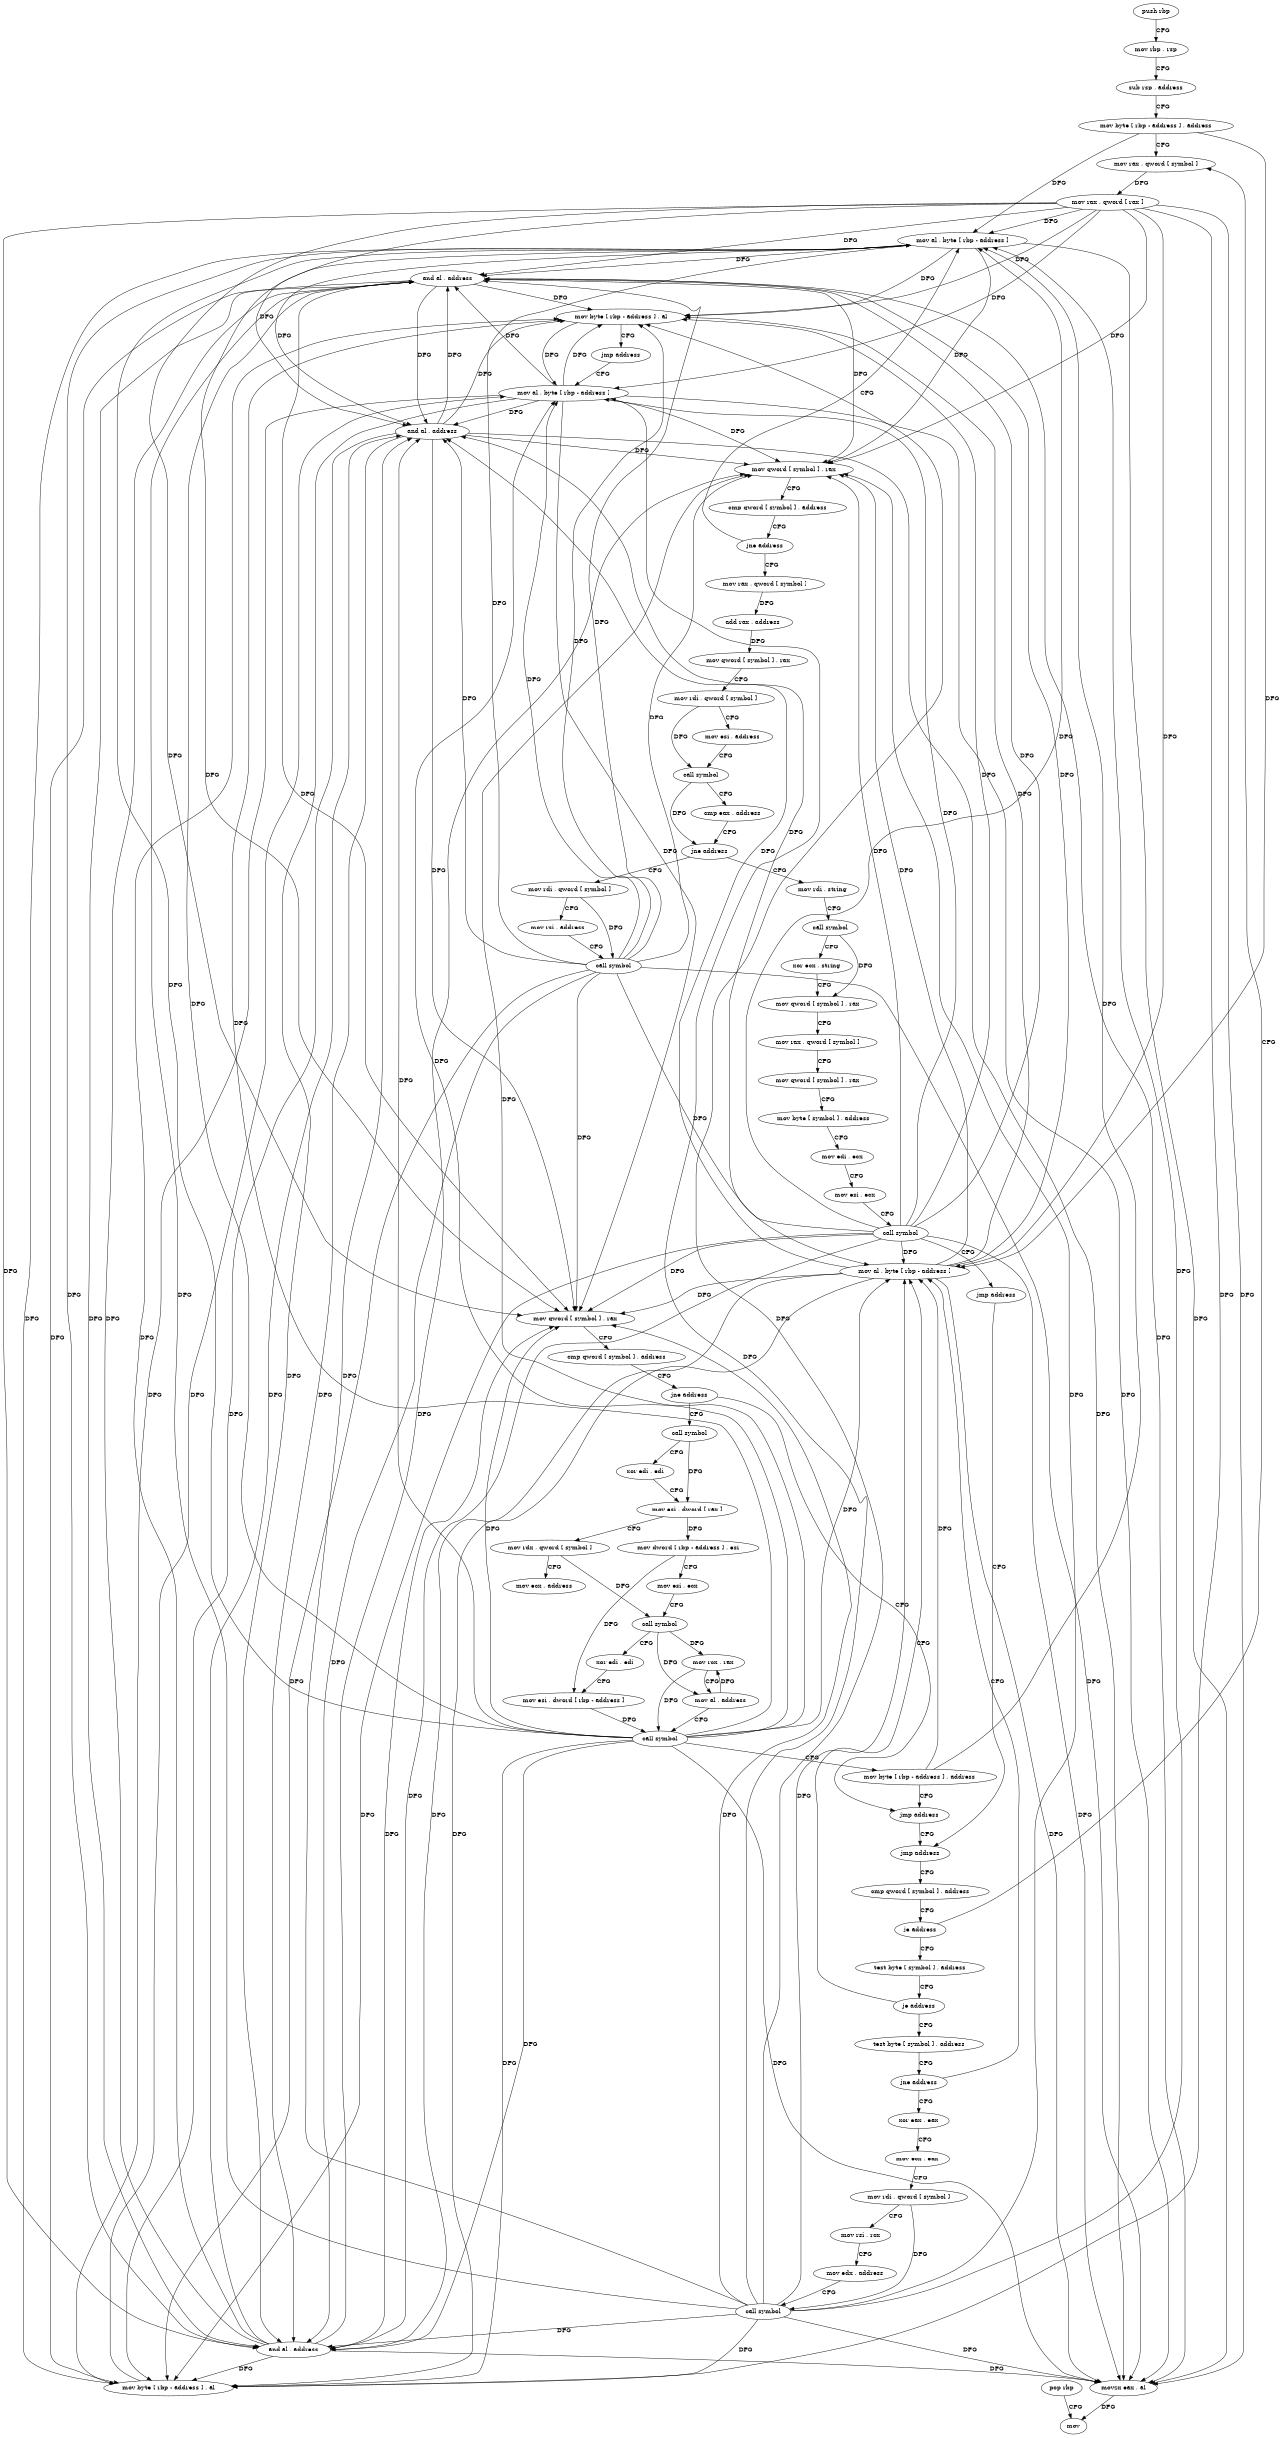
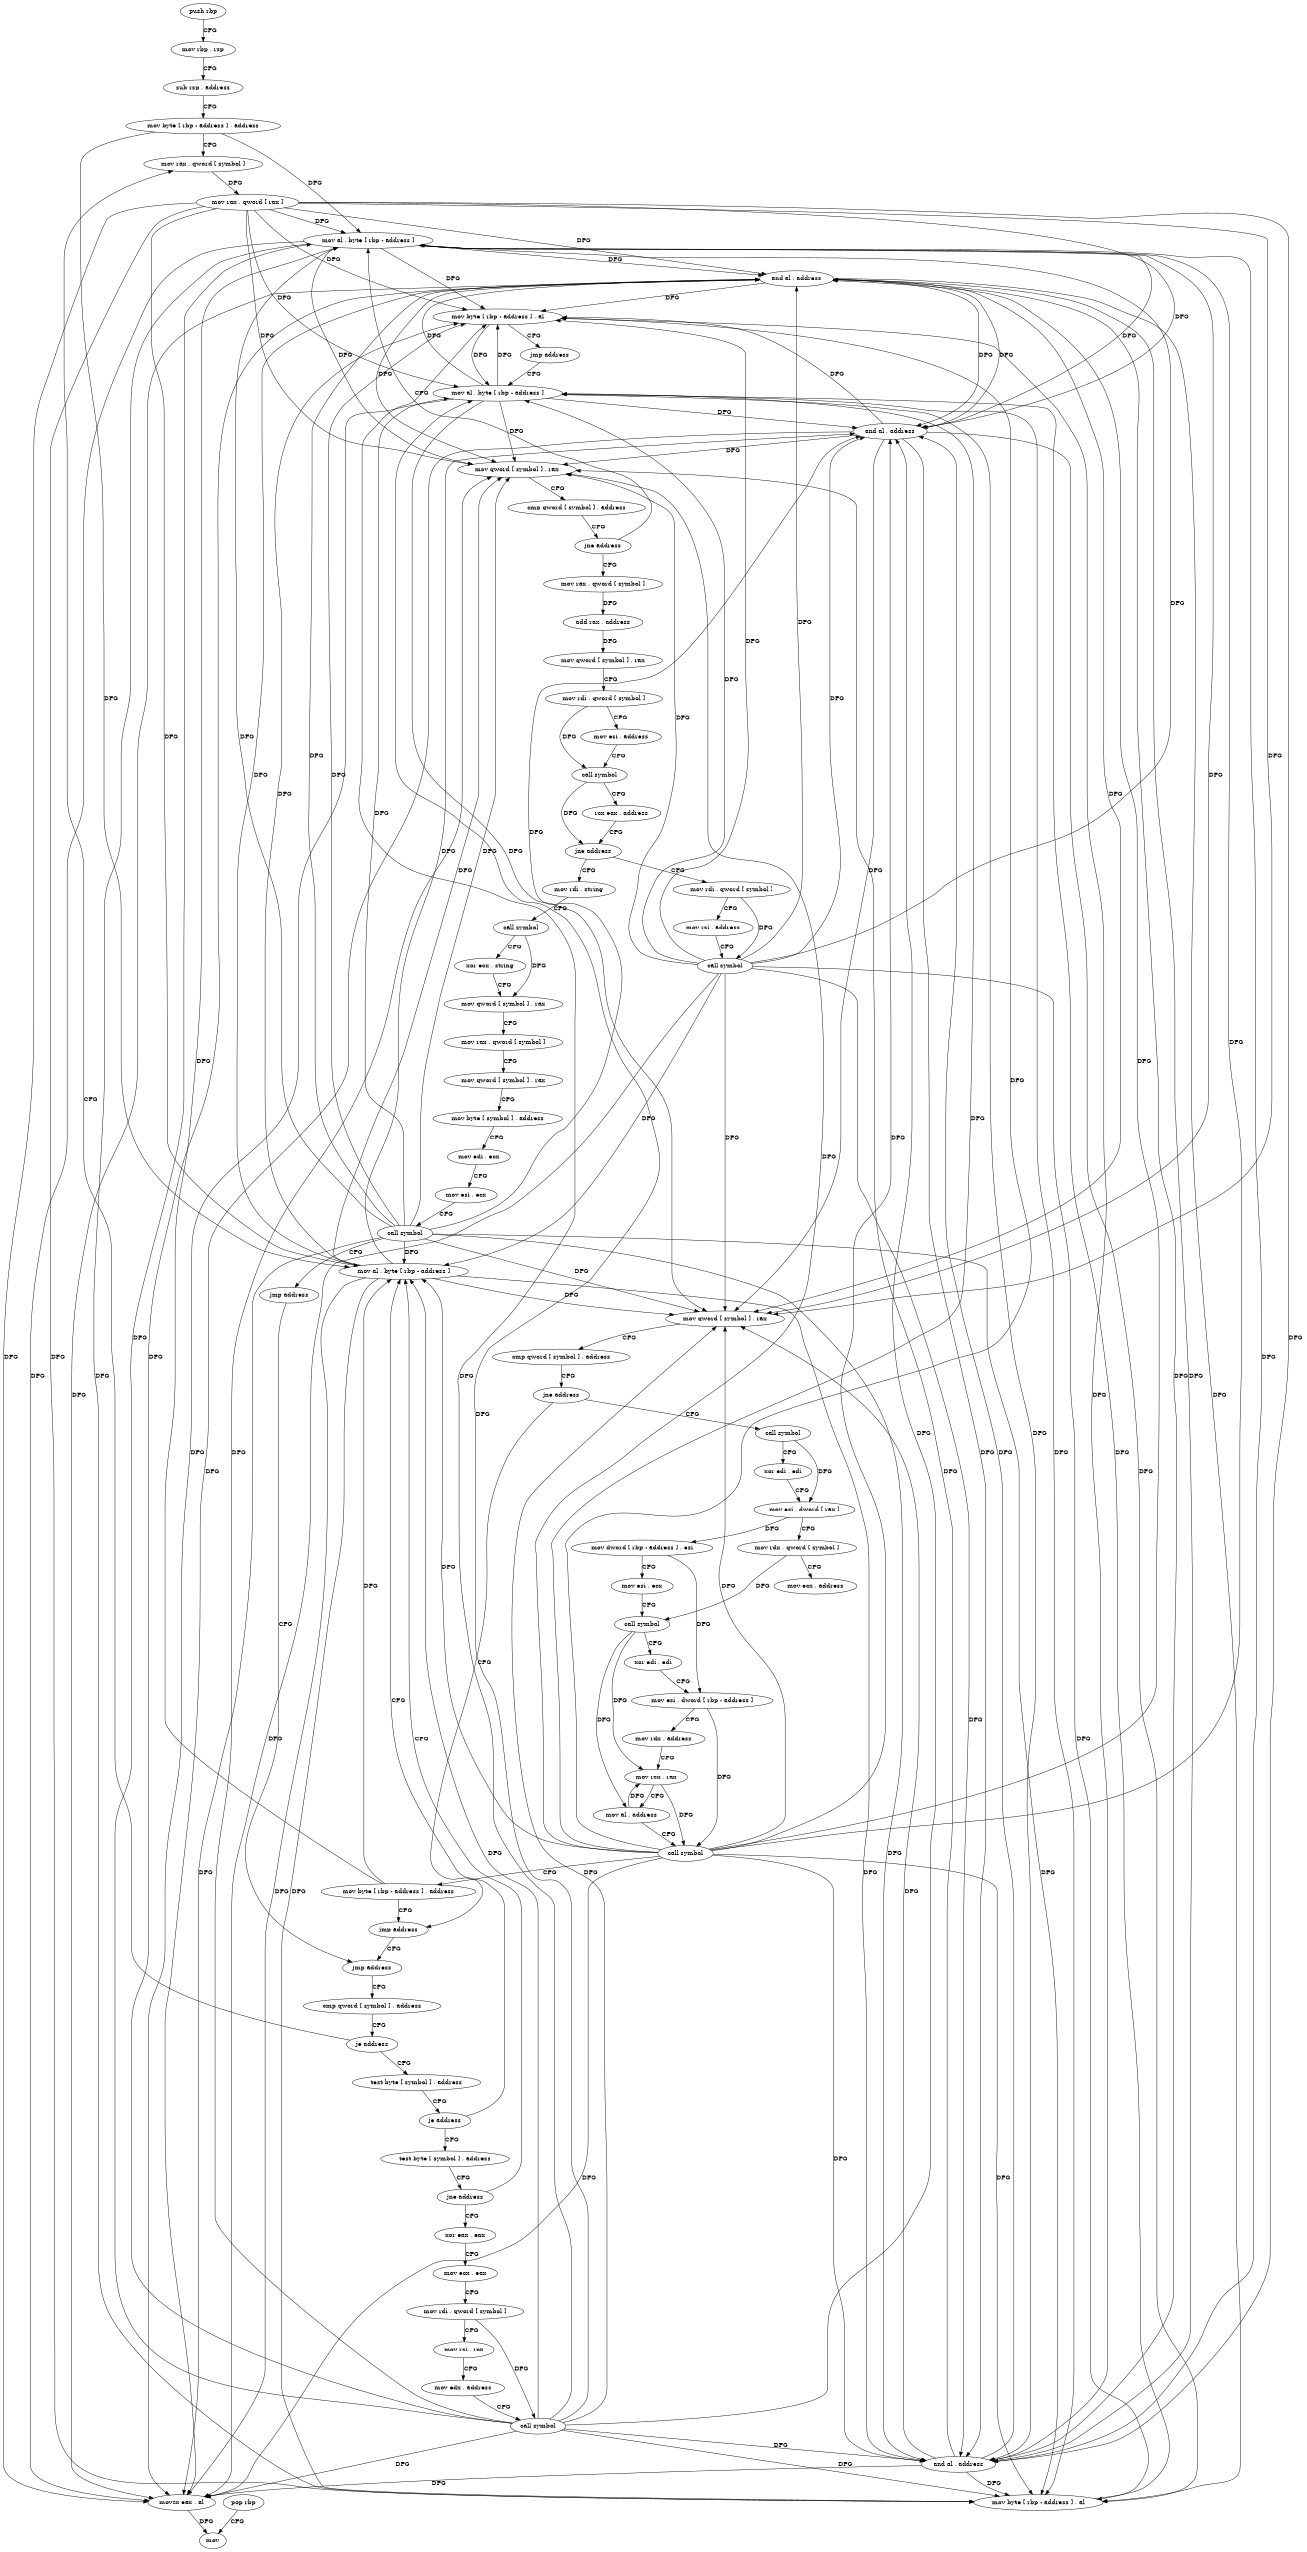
  digraph {
    n1 [label="push rbp"]
    n2 [label="mov rbp , rsp"]
    n3 [label="sub rsp , address"]
    n4 [label="mov byte [ rbp - address ] , address"]
    n5 [label="mov rax , qword [ symbol ]"]
    n6 [label="mov al , byte [ rbp - address ]"]
    n7 [label="mov al , byte [ rbp - address ]"]
    n8 [label="mov rax , qword [ rax ]"]
    n9 [label="and al , address"]
    n10 [label="mov byte [ rbp - address ] , al"]
    n11 [label="mov qword [ symbol ] , rax"]
    n12 [label="and al , address"]
    n13 [label="movzx eax , al"]
    n14 [label="mov qword [ symbol ] , rax"]
    n15 [label="and al , address"]
    n16 [label="mov byte [ rbp - address ] , al"]
    n17 [label="mov al , byte [ rbp - address ]"]
    n18 [label="mov rax , qword [ symbol ]"]
    n19 [label="add rax , address"]
    n20 [label="mov qword [ symbol ] , rax"]
    n21 [label="mov rdi , qword [ symbol ]"]
    n22 [label="mov esi , address"]
    n23 [label="call symbol"]
-   n24 [label="cmp eax , address"]
+   n24 [label="rcx eax , address"]
    n25 [label="jne address"]
    n26 [label="mov rdi , qword [ symbol ]"]
    n27 [label="mov rdi , string"]
    n28 [label="mov rsi , address"]
    n29 [label="call symbol"]
    n30 [label="call symbol"]
    n31 [label="xor ecx , string"]
    n32 [label="mov qword [ symbol ] , rax"]
    n33 [label="jmp address"]
    n34 [label="cmp qword [ symbol ] , address"]
    n35 [label=mov]
    n36 [label="cmp qword [ symbol ] , address"]
    n37 [label="jne address"]
    n38 [label="jmp address"]
    n39 [label="call symbol"]
    n40 [label="jmp address"]
    n41 [label="xor edi , edi"]
    n42 [label="mov esi , dword [ rax ]"]
    n43 [label="cmp qword [ symbol ] , address"]
    n44 [label="mov rdx , qword [ symbol ]"]
    n45 [label="mov dword [ rbp - address ] , esi"]
    n46 [label="mov rax , qword [ symbol ]"]
    n47 [label="mov qword [ symbol ] , rax"]
    n48 [label="mov byte [ symbol ] , address"]
    n49 [label="mov edi , ecx"]
    n50 [label="mov esi , ecx"]
    n51 [label="call symbol"]
    n52 [label="jmp address"]
    n53 [label="je address"]
    n54 [label="pop rbp"]
    n55 [label="mov ecx , address"]
    n56 [label="call symbol"]
    n57 [label="mov esi , ecx"]
    n58 [label="mov esi , dword [ rbp - address ]"]
    n59 [label="xor edi , edi"]
    n60 [label="mov rcx , rax"]
    n61 [label="mov al , address"]
+   n62 [label="mov rdx , address"]
    n63 [label="call symbol"]
    n64 [label="mov byte [ rbp - address ] , address"]
    n65 [label="test byte [ symbol ] , address"]
    n66 [label="je address"]
    n67 [label="test byte [ symbol ] , address"]
    n68 [label="jne address"]
    n69 [label="jne address"]
    n70 [label="xor eax , eax"]
    n71 [label="mov ecx , eax"]
    n72 [label="mov rdi , qword [ symbol ]"]
    n73 [label="mov rsi , rcx"]
    n74 [label="call symbol"]
    n75 [label="mov edx , address"]
    n1 -> n2 [label=CFG]
    n2 -> n3 [label=CFG]
    n3 -> n4 [label=CFG]
    n4 -> n5 [label=CFG]
    n4 -> n6 [label=DFG]
    n4 -> n7 [label=DFG]
    n5 -> n8 [label=DFG]
    n6 -> n9 [label=DFG]
    n6 -> n10 [label=DFG]
    n6 -> n11 [label=DFG]
    n6 -> n12 [label=DFG]
    n6 -> n13 [label=DFG]
    n6 -> n14 [label=DFG]
    n6 -> n15 [label=DFG]
    n6 -> n16 [label=DFG]
    n7 -> n9 [label=DFG]
    n7 -> n10 [label=DFG]
    n7 -> n11 [label=DFG]
    n7 -> n12 [label=DFG]
    n7 -> n13 [label=DFG]
    n7 -> n14 [label=DFG]
    n7 -> n15 [label=DFG]
    n7 -> n16 [label=DFG]
    n8 -> n6 [label=DFG]
    n8 -> n7 [label=DFG]
    n8 -> n9 [label=DFG]
    n8 -> n10 [label=DFG]
    n8 -> n11 [label=DFG]
    n8 -> n12 [label=DFG]
    n8 -> n13 [label=DFG]
    n8 -> n14 [label=DFG]
    n8 -> n15 [label=DFG]
    n8 -> n16 [label=DFG]
    n8 -> n17 [label=DFG]
    n9 -> n10 [label=DFG]
    n9 -> n11 [label=DFG]
    n9 -> n12 [label=DFG]
    n9 -> n13 [label=DFG]
    n9 -> n14 [label=DFG]
    n9 -> n15 [label=DFG]
    n9 -> n16 [label=DFG]
    n10 -> n17 [label=DFG]
    n10 -> n33 [label=CFG]
    n11 -> n34 [label=CFG]
    n12 -> n9 [label=DFG]
    n12 -> n10 [label=DFG]
    n12 -> n11 [label=DFG]
    n12 -> n13 [label=DFG]
    n12 -> n14 [label=DFG]
    n12 -> n15 [label=DFG]
    n12 -> n16 [label=DFG]
    n13 -> n35 [label=DFG]
    n14 -> n36 [label=CFG]
    n15 -> n9 [label=DFG]
    n15 -> n10 [label=DFG]
    n15 -> n11 [label=DFG]
    n15 -> n12 [label=DFG]
    n15 -> n13 [label=DFG]
    n15 -> n14 [label=DFG]
    n15 -> n16 [label=DFG]
    n16 -> n17 [label=DFG]
    n17 -> n9 [label=DFG]
    n17 -> n10 [label=DFG]
    n17 -> n11 [label=DFG]
    n17 -> n12 [label=DFG]
    n17 -> n13 [label=DFG]
    n17 -> n14 [label=DFG]
    n17 -> n15 [label=DFG]
    n17 -> n16 [label=DFG]
    n18 -> n19 [label=DFG]
    n19 -> n20 [label=DFG]
    n20 -> n21 [label=CFG]
    n21 -> n22 [label=CFG]
    n21 -> n23 [label=DFG]
    n22 -> n23 [label=CFG]
    n23 -> n24 [label=CFG]
    n23 -> n25 [label=DFG]
    n24 -> n25 [label=CFG]
    n25 -> n26 [label=CFG]
    n25 -> n27 [label=CFG]
    n26 -> n28 [label=CFG]
    n26 -> n29 [label=DFG]
    n27 -> n30 [label=CFG]
    n28 -> n29 [label=CFG]
    n29 -> n6 [label=DFG]
    n29 -> n7 [label=DFG]
    n29 -> n9 [label=DFG]
    n29 -> n10 [label=DFG]
    n29 -> n11 [label=DFG]
    n29 -> n12 [label=DFG]
    n29 -> n13 [label=DFG]
    n29 -> n14 [label=DFG]
    n29 -> n15 [label=DFG]
    n29 -> n16 [label=DFG]
    n29 -> n17 [label=DFG]
    n30 -> n31 [label=CFG]
    n30 -> n32 [label=DFG]
    n31 -> n32 [label=CFG]
    n32 -> n46 [label=CFG]
    n33 -> n17 [label=CFG]
    n34 -> n37 [label=CFG]
    n36 -> n68 [label=CFG]
    n37 -> n38 [label=CFG]
    n37 -> n39 [label=CFG]
    n38 -> n40 [label=CFG]
    n39 -> n41 [label=CFG]
    n39 -> n42 [label=DFG]
    n40 -> n43 [label=CFG]
    n41 -> n42 [label=CFG]
    n42 -> n44 [label=CFG]
    n42 -> n45 [label=DFG]
    n43 -> n53 [label=CFG]
    n44 -> n55 [label=CFG]
    n44 -> n56 [label=DFG]
    n45 -> n57 [label=CFG]
    n45 -> n58 [label=DFG]
    n46 -> n47 [label=CFG]
    n47 -> n48 [label=CFG]
    n48 -> n49 [label=CFG]
    n49 -> n50 [label=CFG]
    n50 -> n51 [label=CFG]
    n51 -> n6 [label=DFG]
    n51 -> n7 [label=DFG]
    n51 -> n9 [label=DFG]
    n51 -> n10 [label=DFG]
    n51 -> n11 [label=DFG]
    n51 -> n12 [label=DFG]
    n51 -> n13 [label=DFG]
    n51 -> n14 [label=DFG]
    n51 -> n15 [label=DFG]
    n51 -> n16 [label=DFG]
    n51 -> n17 [label=DFG]
    n51 -> n52 [label=CFG]
    n52 -> n40 [label=CFG]
    n53 -> n5 [label=CFG]
    n53 -> n65 [label=CFG]
    n54 -> n35 [label=CFG]
    n56 -> n59 [label=CFG]
    n56 -> n60 [label=DFG]
    n56 -> n61 [label=DFG]
    n57 -> n56 [label=CFG]
+   n58 -> n62 [label=CFG]
    n58 -> n63 [label=DFG]
    n59 -> n58 [label=CFG]
    n60 -> n61 [label=CFG]
    n60 -> n63 [label=DFG]
    n61 -> n60 [label=DFG]
    n61 -> n63 [label=CFG]
+   n62 -> n60 [label=CFG]
    n63 -> n6 [label=DFG]
    n63 -> n7 [label=DFG]
    n63 -> n9 [label=DFG]
    n63 -> n10 [label=DFG]
    n63 -> n11 [label=DFG]
    n63 -> n12 [label=DFG]
    n63 -> n13 [label=DFG]
    n63 -> n14 [label=DFG]
    n63 -> n15 [label=DFG]
    n63 -> n16 [label=DFG]
    n63 -> n17 [label=DFG]
    n63 -> n64 [label=CFG]
    n64 -> n6 [label=DFG]
    n64 -> n7 [label=DFG]
    n64 -> n38 [label=CFG]
    n65 -> n66 [label=CFG]
    n66 -> n7 [label=CFG]
    n66 -> n67 [label=CFG]
    n67 -> n69 [label=CFG]
    n68 -> n6 [label=CFG]
    n68 -> n18 [label=CFG]
    n69 -> n7 [label=CFG]
    n69 -> n70 [label=CFG]
    n70 -> n71 [label=CFG]
    n71 -> n72 [label=CFG]
    n72 -> n73 [label=CFG]
    n72 -> n74 [label=DFG]
    n73 -> n75 [label=CFG]
    n74 -> n6 [label=DFG]
    n74 -> n7 [label=DFG]
    n74 -> n9 [label=DFG]
    n74 -> n10 [label=DFG]
    n74 -> n11 [label=DFG]
    n74 -> n12 [label=DFG]
    n74 -> n13 [label=DFG]
    n74 -> n14 [label=DFG]
    n74 -> n15 [label=DFG]
    n74 -> n16 [label=DFG]
    n74 -> n17 [label=DFG]
    n75 -> n74 [label=CFG]
  }
